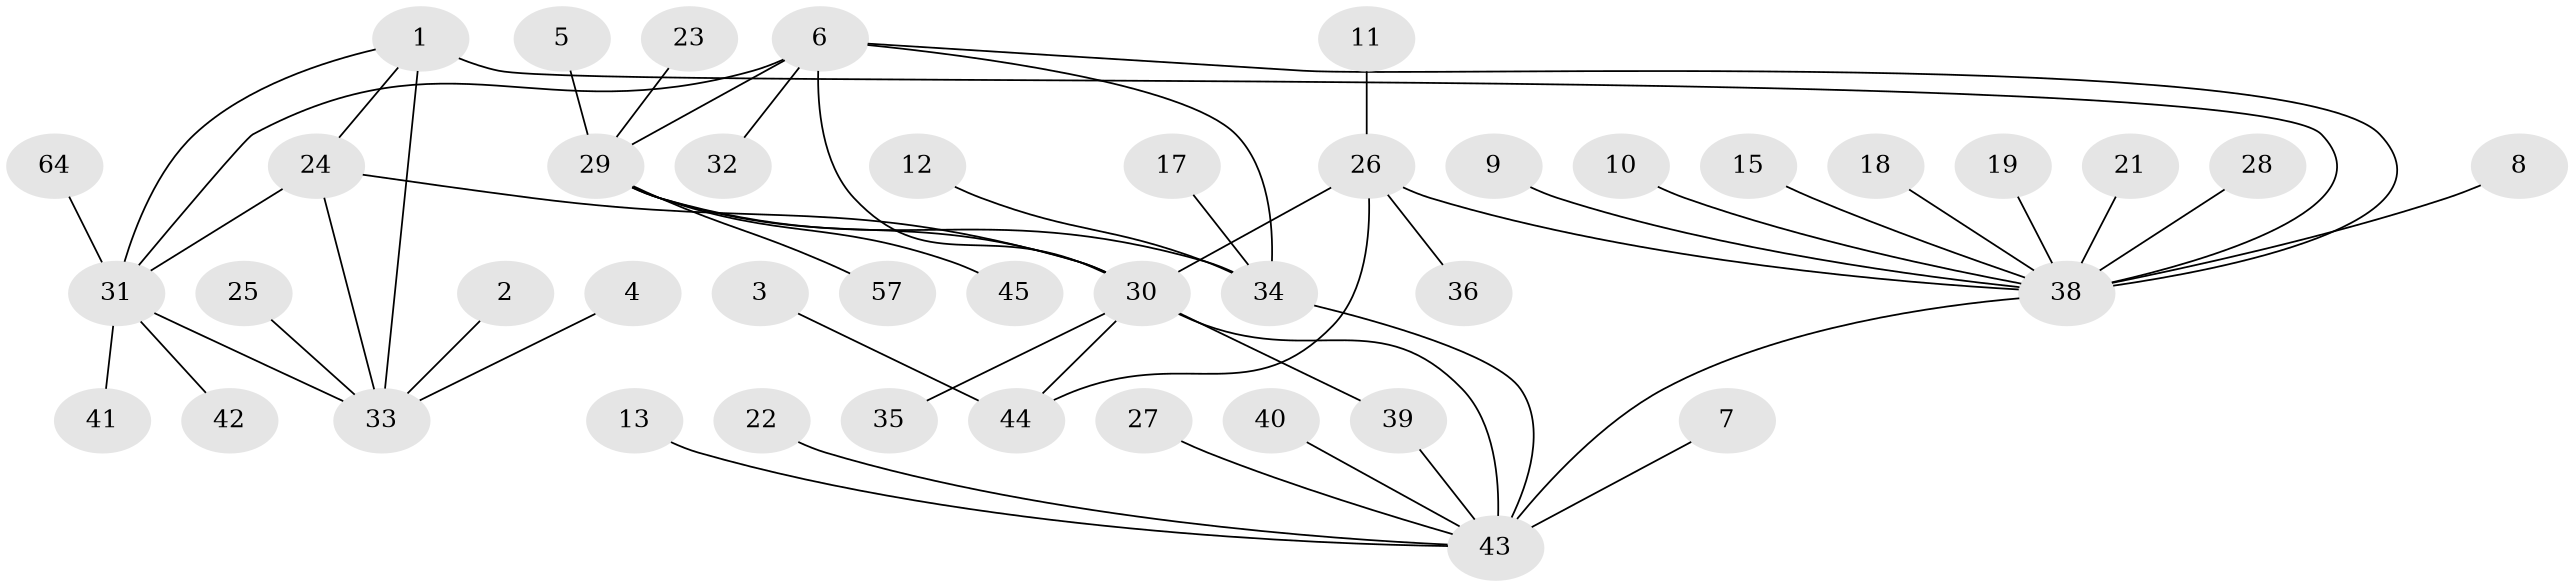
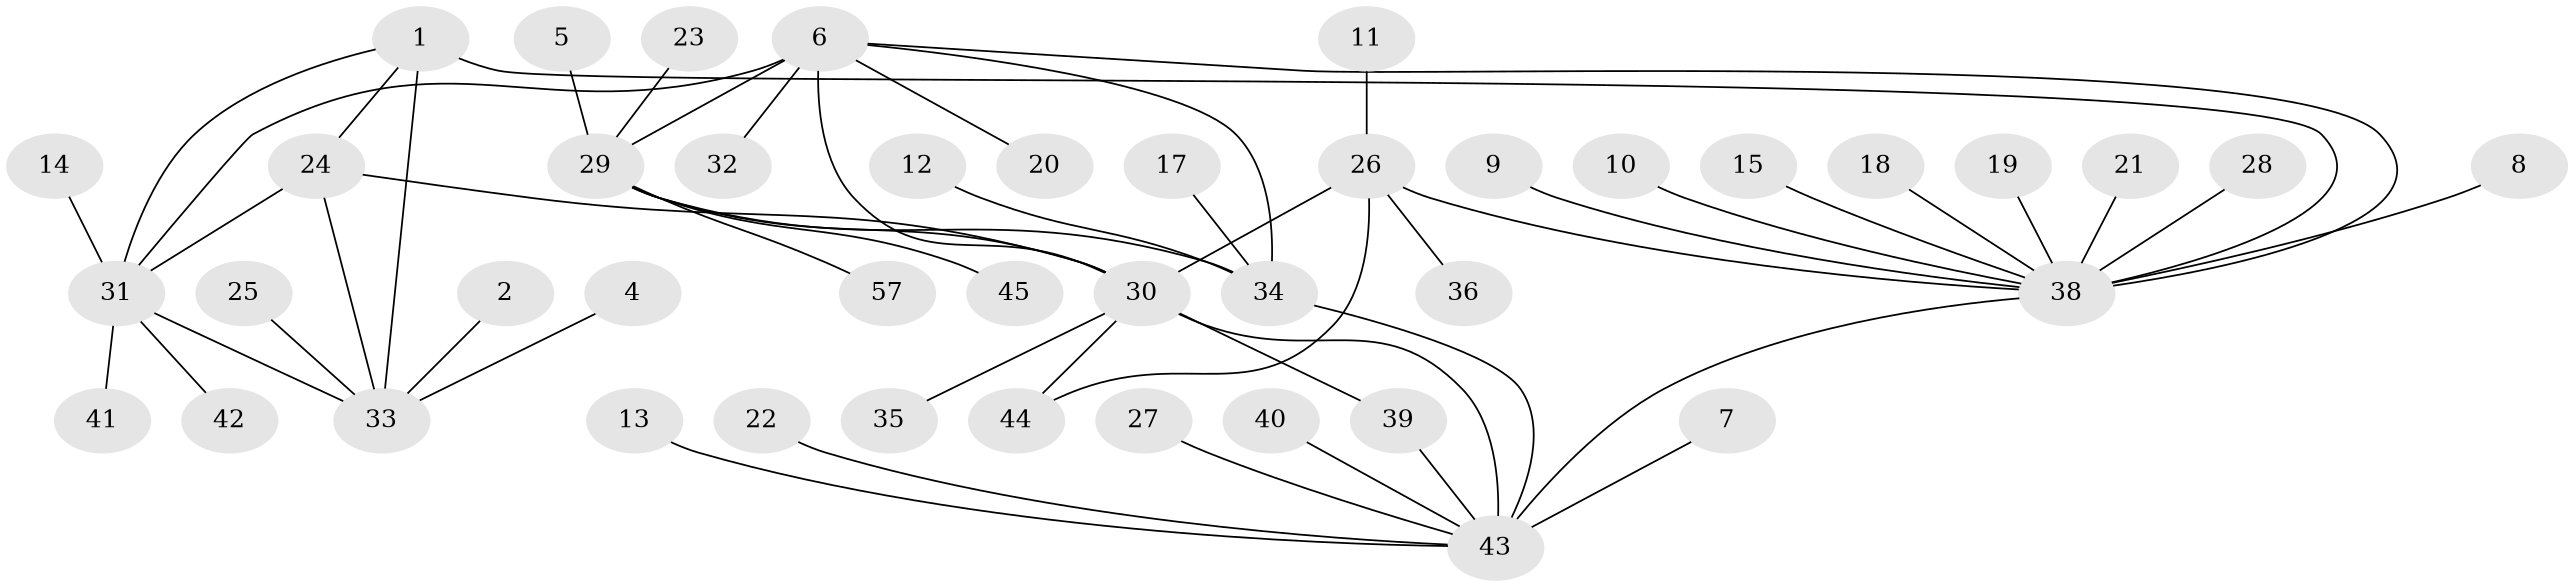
  graph {
    node [color=gray90 style=filled]
    edge [weight=1.0]
    1
    24
    31
    33
    38
    30
    41
    42
    43
    2
-   3
    44
    4
    5
    29
    34
    n17 [label=57]
    45
    6
+   20
    32
    35
    39
    7
    8
    9
    10
    11
    26
    36
    12
    13
-   14 [label=64]
+   14
    15
    17
    18
    19
    21
    22
    23
    25
    27
    28
    40
    1 -- 24
    1 -- 31
    1 -- 33
    1 -- 38 [weight=3.0]
    24 -- 31
    24 -- 33
    24 -- 30
    31 -- 33
    31 -- 41
    31 -- 42
    38 -- 43
    30 -- 43 [weight=3.0]
    30 -- 44 [weight=2.0]
    30 -- 35
    30 -- 39
    2 -- 33
-   3 -- 44
    4 -- 33
    5 -- 29
    29 -- 30
    29 -- 34
    29 -- n17
    29 -- 45
    34 -- 43
    6 -- 31
    6 -- 38
    6 -- 30
    6 -- 29 [weight=2.0]
    6 -- 34 [weight=2.0]
+   6 -- 20
    6 -- 32
    39 -- 43
    7 -- 43
    8 -- 38
    9 -- 38
    10 -- 38
    11 -- 26
    26 -- 38
    26 -- 30
    26 -- 44 [weight=2.0]
    26 -- 36
    12 -- 34
    13 -- 43
    14 -- 31
    15 -- 38
    17 -- 34
    18 -- 38
    19 -- 38
    21 -- 38
    22 -- 43
    23 -- 29
    25 -- 33
    27 -- 43
    28 -- 38
    40 -- 43
  }
